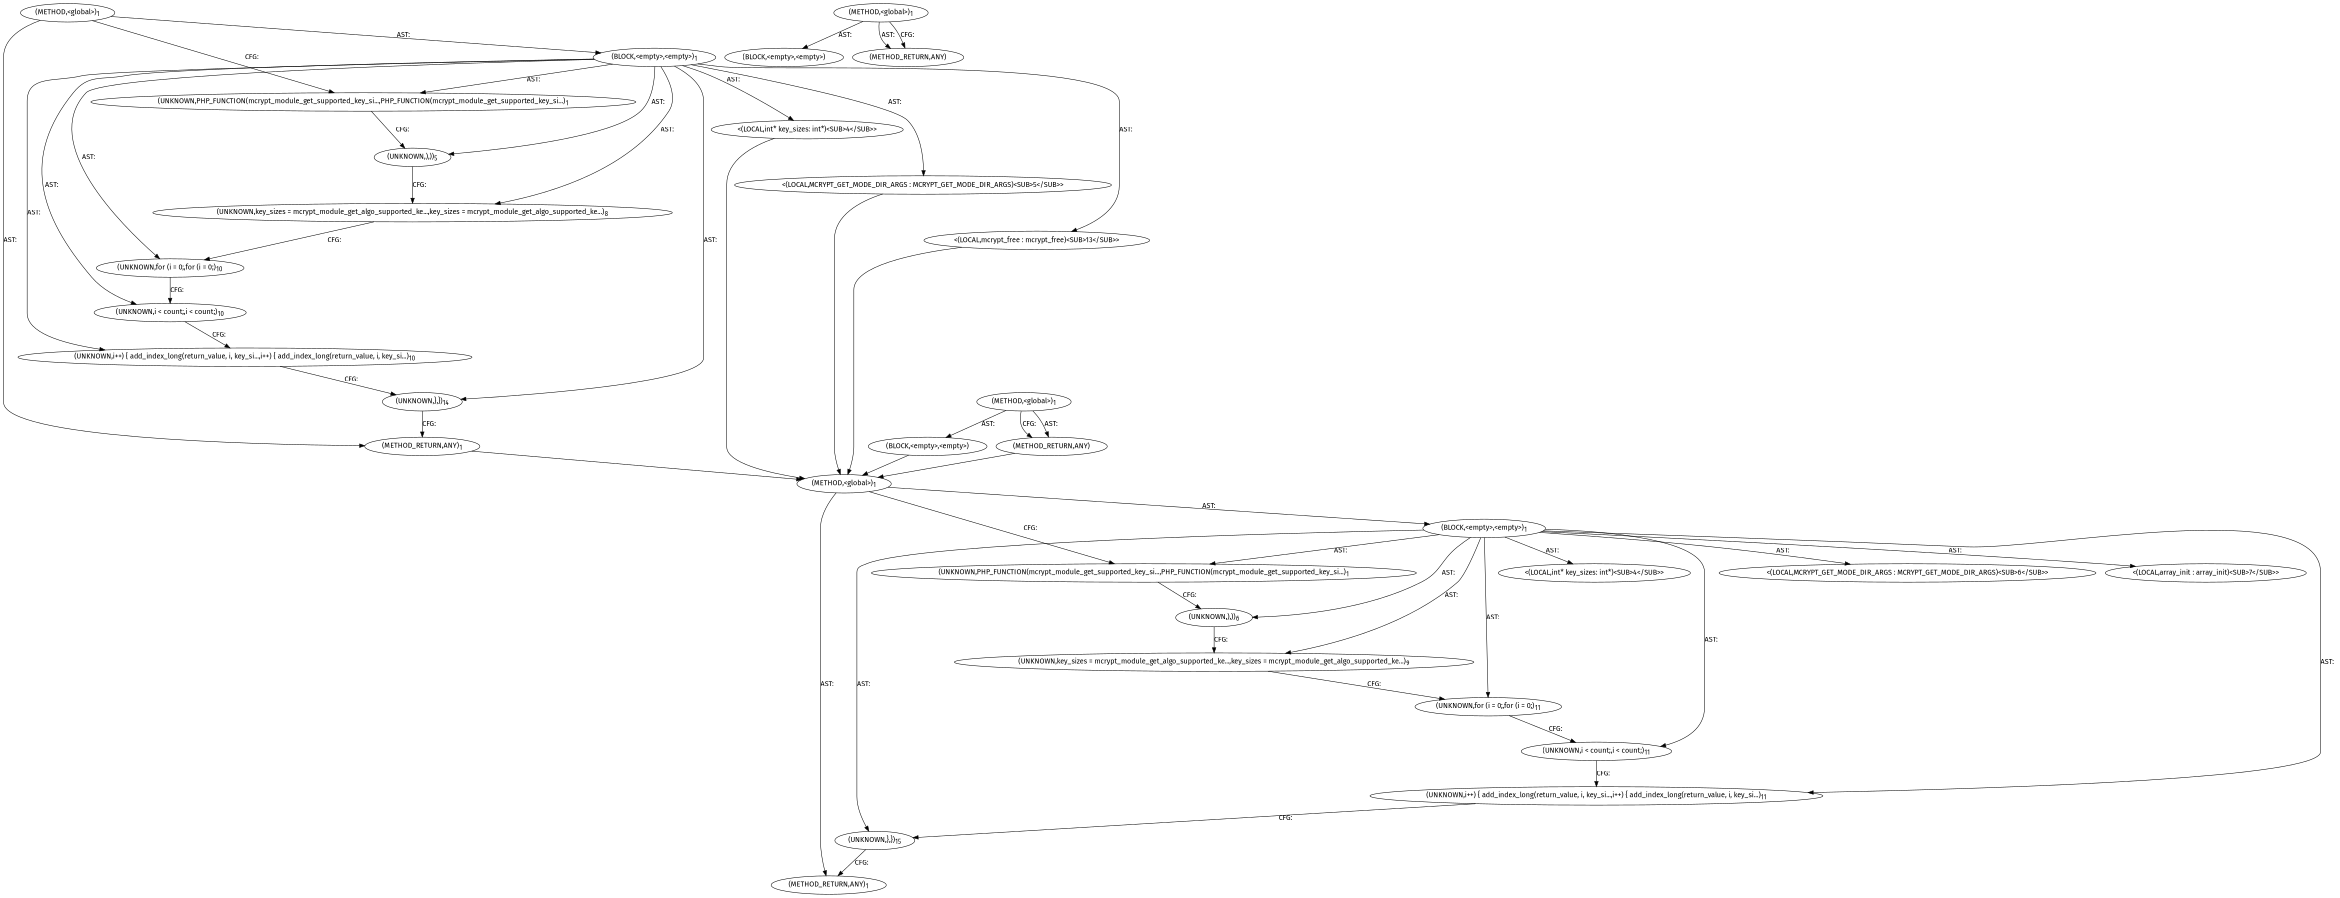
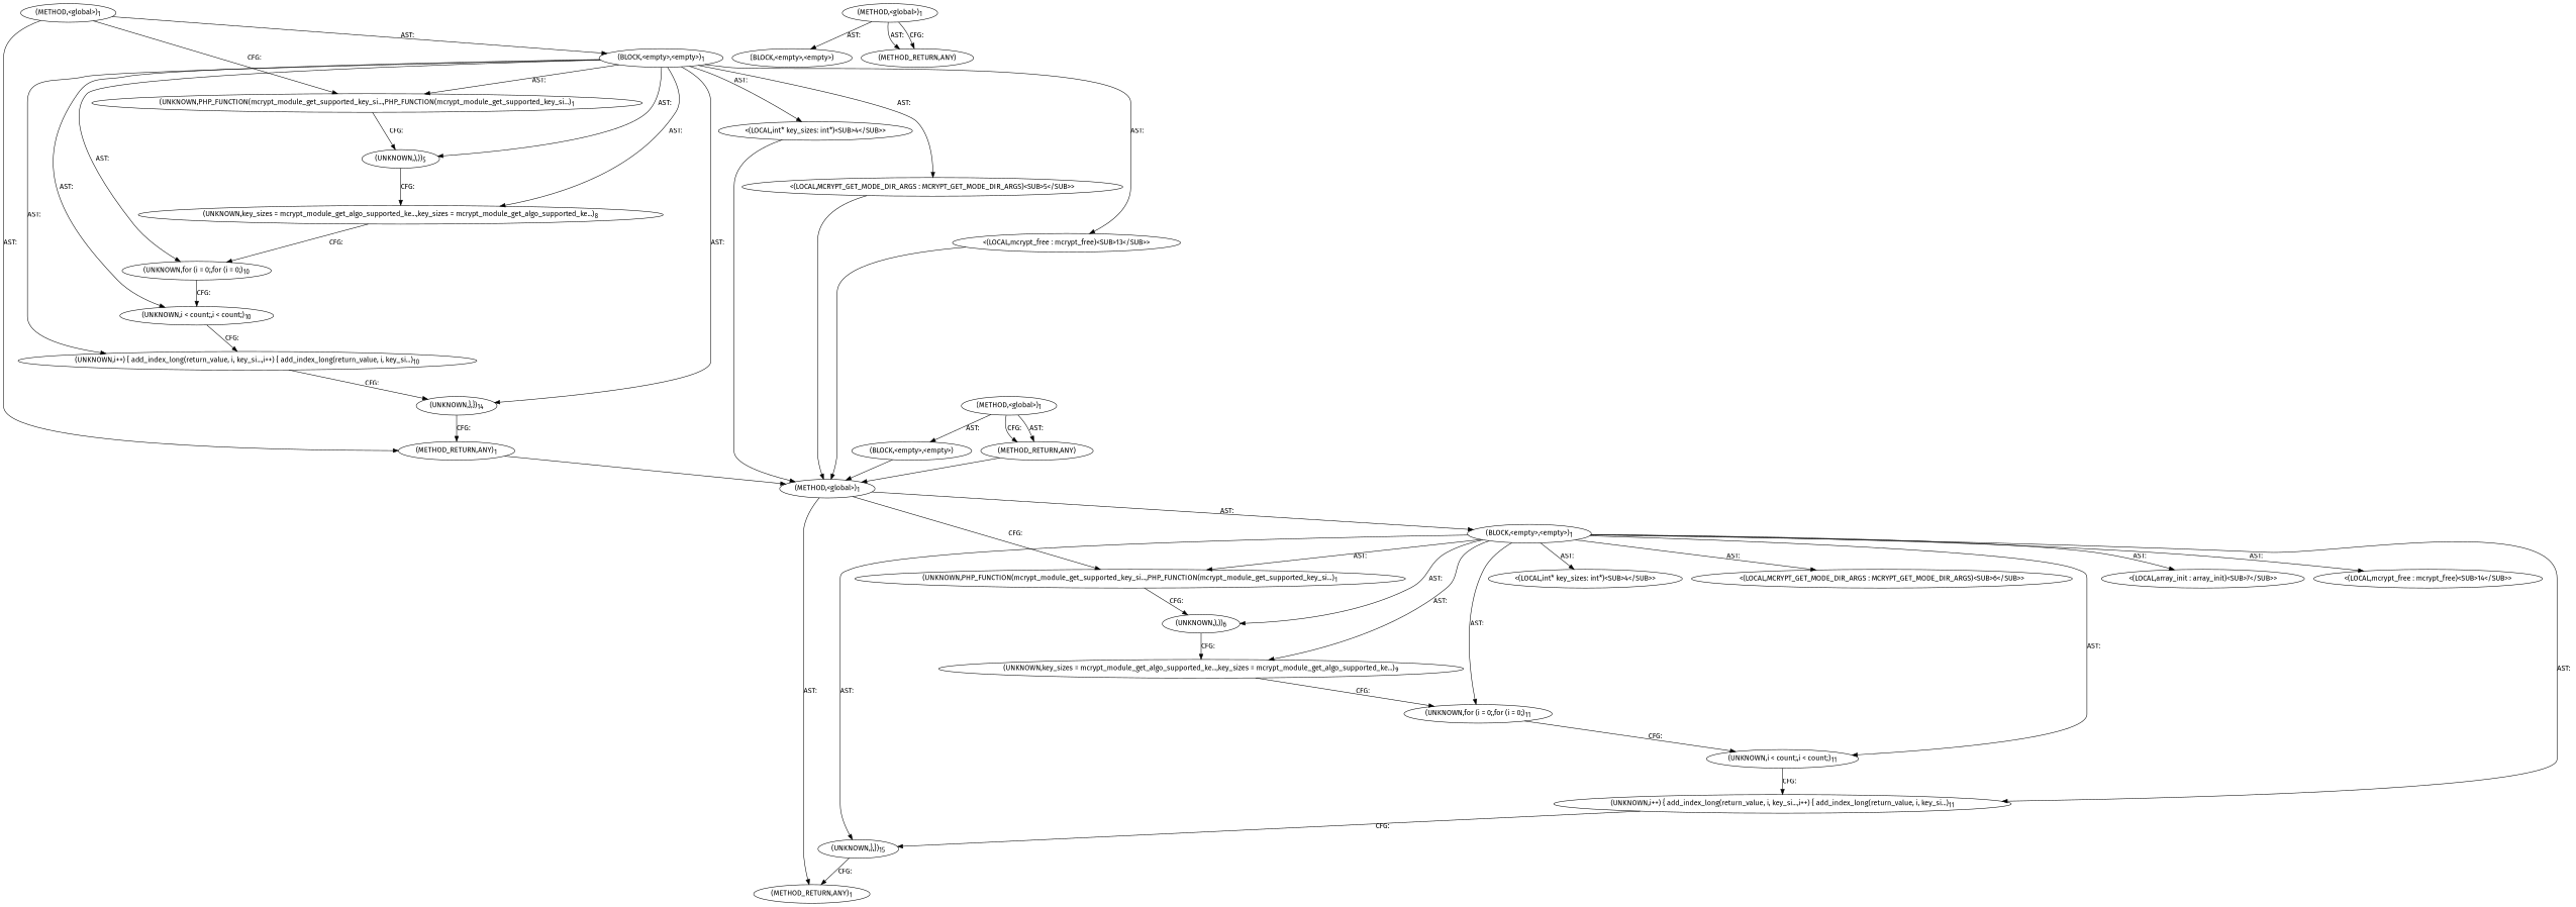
  digraph {
    fontname="Fira Sans"
    node [fontname="Fira Sans"]
    edge [fontname="Fira Sans"]
    n1 [label=<(METHOD,&lt;global&gt;)<SUB>1</SUB>>]
    n2 [label=<(BLOCK,&lt;empty&gt;,&lt;empty&gt;)<SUB>1</SUB>>]
    n3 [label=<(UNKNOWN,PHP_FUNCTION(mcrypt_module_get_supported_key_si...,PHP_FUNCTION(mcrypt_module_get_supported_key_si...)<SUB>1</SUB>>]
    n4 [label=<(METHOD_RETURN,ANY)<SUB>1</SUB>>]
    n5 [label="<(LOCAL,int* key_sizes: int*)<SUB>4</SUB>>"]
    n6 [label="<(LOCAL,MCRYPT_GET_MODE_DIR_ARGS : MCRYPT_GET_MODE_DIR_ARGS)<SUB>5</SUB>>"]
    n7 [label=<(UNKNOWN,),))<SUB>5</SUB>>]
    n8 [label=<(UNKNOWN,key_sizes = mcrypt_module_get_algo_supported_ke...,key_sizes = mcrypt_module_get_algo_supported_ke...)<SUB>8</SUB>>]
    n9 [label=<(UNKNOWN,for (i = 0;,for (i = 0;)<SUB>10</SUB>>]
    n10 [label=<(UNKNOWN,i &lt; count;,i &lt; count;)<SUB>10</SUB>>]
    n11 [label=<(UNKNOWN,i++) { 		add_index_long(return_value, i, key_si...,i++) { 		add_index_long(return_value, i, key_si...)<SUB>10</SUB>>]
    n12 [label="<(LOCAL,mcrypt_free : mcrypt_free)<SUB>13</SUB>>"]
    n13 [label=<(UNKNOWN,},})<SUB>14</SUB>>]
    n14 [label=<(METHOD,&lt;global&gt;)<SUB>1</SUB>>]
    n15 [label=<(BLOCK,&lt;empty&gt;,&lt;empty&gt;)<SUB>1</SUB>>]
    n16 [label=<(UNKNOWN,PHP_FUNCTION(mcrypt_module_get_supported_key_si...,PHP_FUNCTION(mcrypt_module_get_supported_key_si...)<SUB>1</SUB>>]
    n17 [label=<(METHOD_RETURN,ANY)<SUB>1</SUB>>]
    n18 [label=<(METHOD,&lt;global&gt;)<SUB>1</SUB>>]
    n19 [label=<(BLOCK,&lt;empty&gt;,&lt;empty&gt;)>]
    n20 [label=<(METHOD_RETURN,ANY)>]
    n21 [label="<(LOCAL,int* key_sizes: int*)<SUB>4</SUB>>"]
    n22 [label="<(LOCAL,MCRYPT_GET_MODE_DIR_ARGS : MCRYPT_GET_MODE_DIR_ARGS)<SUB>6</SUB>>"]
    n23 [label=<(UNKNOWN,),))<SUB>6</SUB>>]
    n24 [label="<(LOCAL,array_init : array_init)<SUB>7</SUB>>"]
    n25 [label=<(UNKNOWN,key_sizes = mcrypt_module_get_algo_supported_ke...,key_sizes = mcrypt_module_get_algo_supported_ke...)<SUB>9</SUB>>]
    n26 [label=<(UNKNOWN,for (i = 0;,for (i = 0;)<SUB>11</SUB>>]
    n27 [label=<(UNKNOWN,i &lt; count;,i &lt; count;)<SUB>11</SUB>>]
    n28 [label=<(UNKNOWN,i++) { 		add_index_long(return_value, i, key_si...,i++) { 		add_index_long(return_value, i, key_si...)<SUB>11</SUB>>]
+   n29 [label="<(LOCAL,mcrypt_free : mcrypt_free)<SUB>14</SUB>>"]
    n30 [label=<(UNKNOWN,},})<SUB>15</SUB>>]
    n31 [label=<(METHOD,&lt;global&gt;)<SUB>1</SUB>>]
    n32 [label=<(BLOCK,&lt;empty&gt;,&lt;empty&gt;)>]
    n33 [label=<(METHOD_RETURN,ANY)>]
    n1 -> n2 [label="AST: "]
    n1 -> n3 [label="CFG: "]
    n1 -> n4 [label="AST: "]
    n2 -> n3 [label="AST: "]
    n2 -> n5 [label="AST: "]
    n2 -> n6 [label="AST: "]
    n2 -> n7 [label="AST: "]
    n2 -> n8 [label="AST: "]
    n2 -> n9 [label="AST: "]
    n2 -> n10 [label="AST: "]
    n2 -> n11 [label="AST: "]
    n2 -> n12 [label="AST: "]
    n2 -> n13 [label="AST: "]
    n3 -> n7 [label="CFG: "]
    n4 -> n14
    n5 -> n14
    n6 -> n14
    n7 -> n8 [label="CFG: "]
    n8 -> n9 [label="CFG: "]
    n9 -> n10 [label="CFG: "]
    n10 -> n11 [label="CFG: "]
    n11 -> n13 [label="CFG: "]
    n12 -> n14
    n13 -> n4 [label="CFG: "]
    n14 -> n15 [label="AST: "]
    n14 -> n16 [label="CFG: "]
    n14 -> n17 [label="AST: "]
    n15 -> n16 [label="AST: "]
    n15 -> n21 [label="AST: "]
    n15 -> n22 [label="AST: "]
    n15 -> n23 [label="AST: "]
    n15 -> n24 [label="AST: "]
    n15 -> n25 [label="AST: "]
    n15 -> n26 [label="AST: "]
    n15 -> n27 [label="AST: "]
    n15 -> n28 [label="AST: "]
+   n15 -> n29 [label="AST: "]
    n15 -> n30 [label="AST: "]
    n16 -> n23 [label="CFG: "]
    n18 -> n19 [label="AST: "]
    n18 -> n20 [label="AST: "]
    n18 -> n20 [label="CFG: "]
    n19 -> n14
    n20 -> n14
    n23 -> n25 [label="CFG: "]
    n25 -> n26 [label="CFG: "]
    n26 -> n27 [label="CFG: "]
    n27 -> n28 [label="CFG: "]
    n28 -> n30 [label="CFG: "]
    n30 -> n17 [label="CFG: "]
    n31 -> n32 [label="AST: "]
    n31 -> n33 [label="AST: "]
    n31 -> n33 [label="CFG: "]
  }
